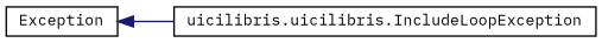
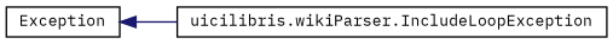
  digraph {
    rankdir=LR
    fontname="IBM Plex Mono"
    node [color=black fillcolor=white fontname="IBM Plex Mono" fontsize=10 shape=record style=filled]
    n1 [height=0.2 label=Exception width=0.4]
-   n2 [height=0.2 label="uicilibris.uicilibris.IncludeLoopException" width=0.4]
+   n2 [height=0.2 label="uicilibris.wikiParser.IncludeLoopException" width=0.4]
    n1 -> n2 [color=midnightblue dir=back fontname="IBM Plex Mono" fontsize=10 labelfontname=FreeSans labelfontsize=10 style=solid]
  }
